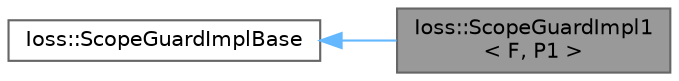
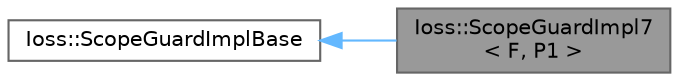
  digraph {
    rankdir=LR
    node [color=gray40 fontname=Helvetica fontsize=10 shape=box style=filled]
-   n1 [fillcolor=grey60 fontcolor=black height=0.2 label="Ioss::ScopeGuardImpl1\l\< F, P1 \>" width=0.4]
+   n1 [fillcolor=grey60 fontcolor=black height=0.2 label="Ioss::ScopeGuardImpl7\l\< F, P1 \>" width=0.4]
    n2 [fillcolor=white height=0.2 label="Ioss::ScopeGuardImplBase" width=0.4]
    n2 -> n1 [color=steelblue1 dir=back fontname=Helvetica fontsize=10 labelfontname=Helvetica labelfontsize=10 style=solid]
  }
